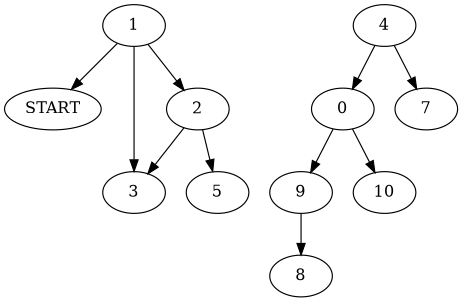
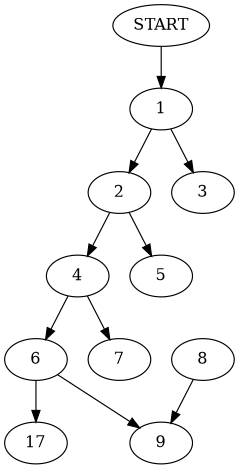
  digraph {
    n1 [label=START]
    1
    2
    3
    4
    5
-   6 [label=0]
+   6
    7
    9
-   10
+   10 [label=17]
    8
-   1 -> n1
+   n1 -> 1
    1 -> 2
    1 -> 3
-   2 -> 3
+   2 -> 4
    2 -> 5
    4 -> 6
    4 -> 7
    6 -> 9
    6 -> 10
-   9 -> 8
+   8 -> 9
  }
